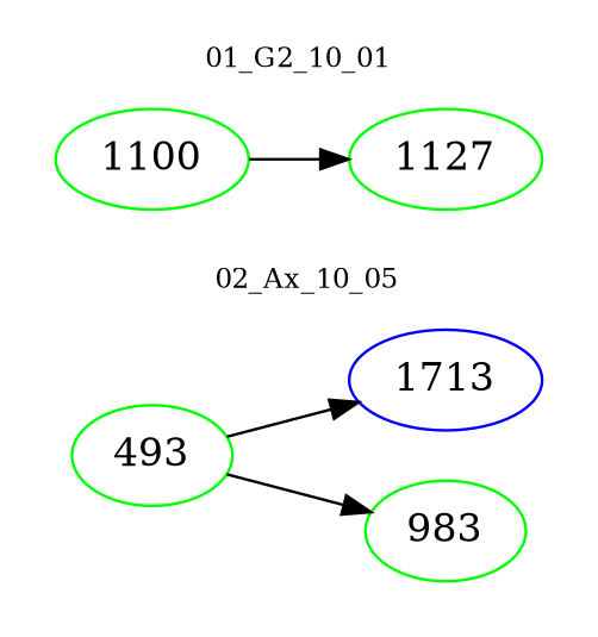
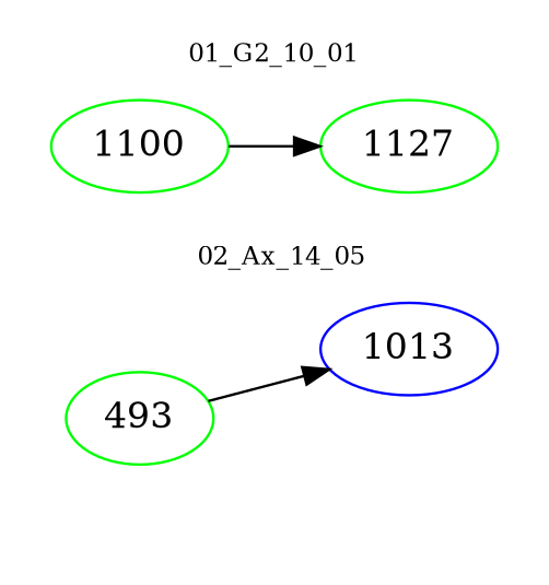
  digraph {
    rankdir=LR
    node [color=green]
    edge [color=black]
    n1 [label=493]
-   n2 [label=983]
-   n3 [color=blue label=1713]
+   n3 [color=blue label=1013]
    n4 [label=1100]
    n5 [label=1127]
    subgraph cluster_1 {
      color=white
      fontsize=10
-     label="02_Ax_10_05"
+     label="02_Ax_14_05"
      n1
-     n2
      n3
    }
    subgraph cluster_2 {
      color=white
      fontsize=10
      label="01_G2_10_01"
      n4
      n5
    }
-   n1 -> n2
    n1 -> n3
    n4 -> n5
  }
